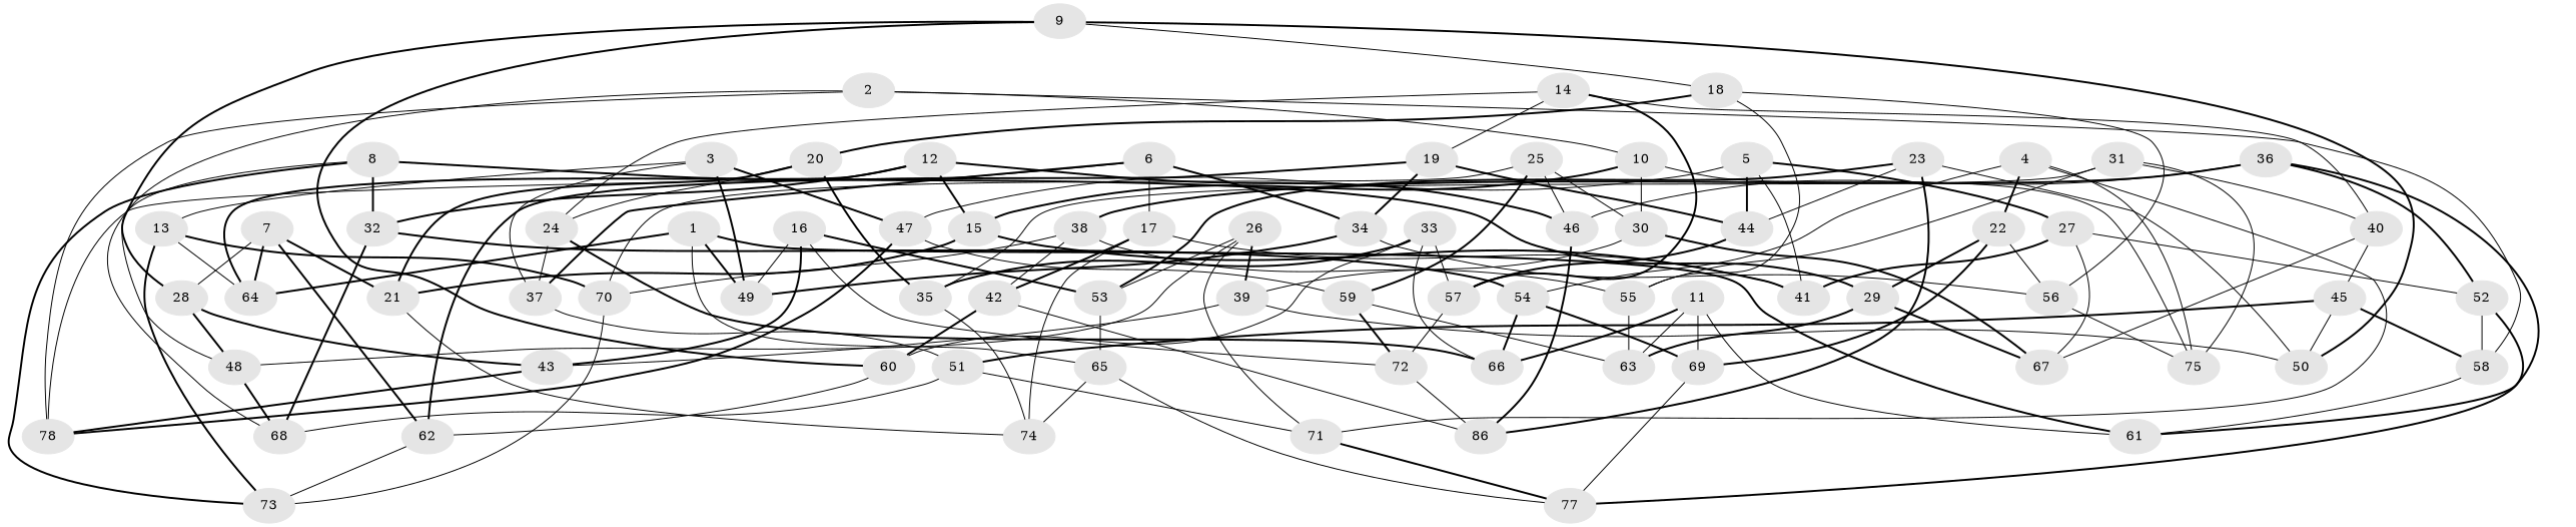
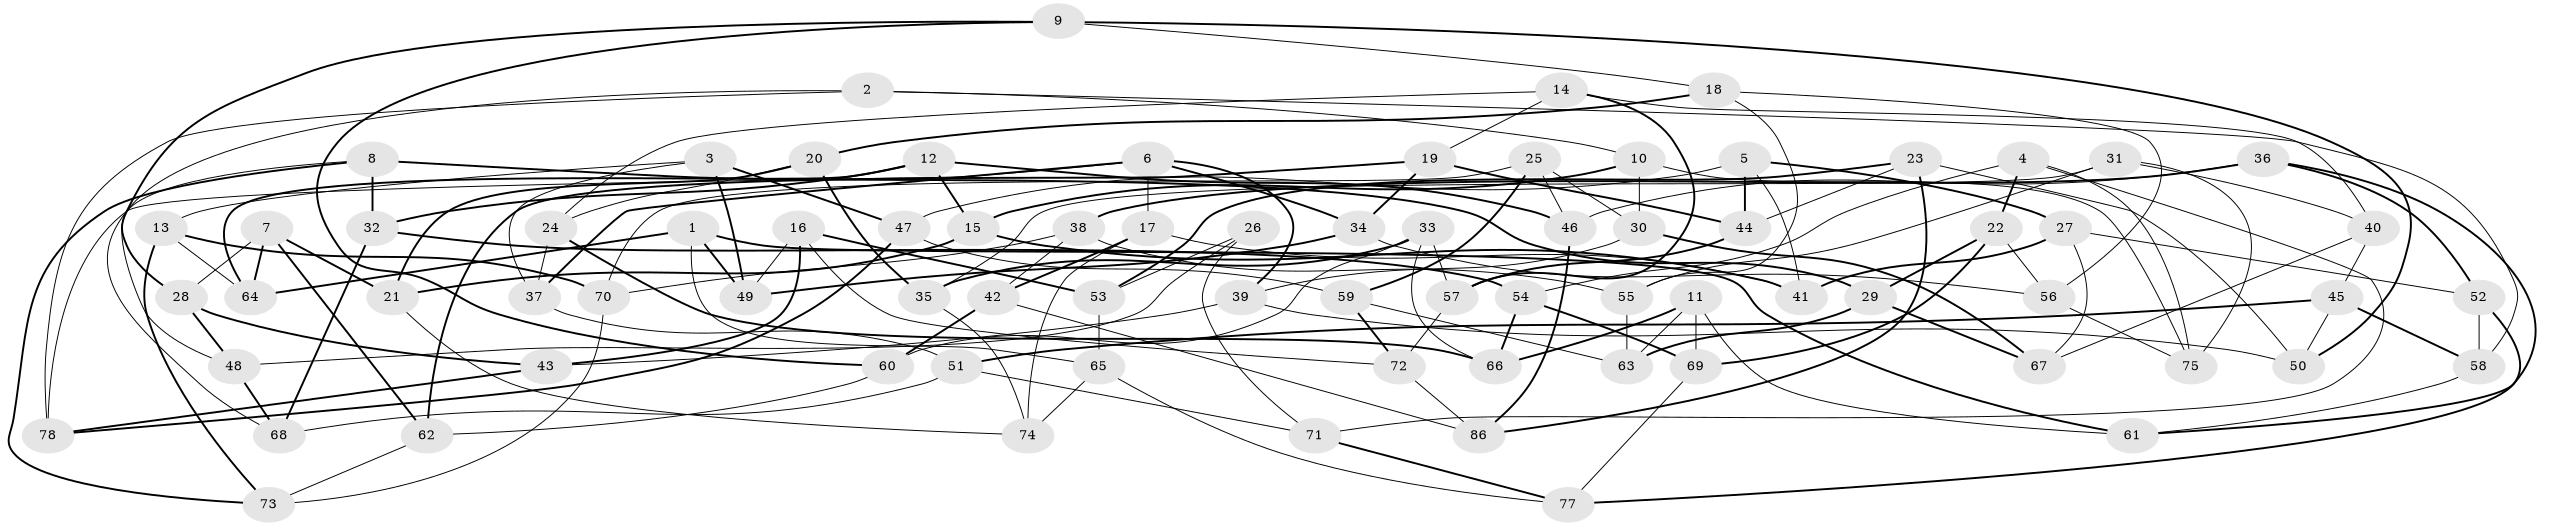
  graph {
    node [color=gray90 style=filled]
    edge [style=solid]
    1
    49
    61
    64
    65
    74
    77
    2
    10
    48
    58
    78
    75
    15
    30
    68
    3
    13
    37
    47
    73
    70
    51
    59
    4
    22
    54
    71
    29
    69
    56
    66
    5
    27
    41
    44
    52
    67
    57
    6
    17
    34
    42
    7
    21
    28
    62
    43
    8
    32
    63
    9
    18
    50
    60
    20
    55
    39
    11
    12
    46
    n62 [label=86]
    14
    19
    24
    40
    45
    72
    16
    53
    35
    23
    25
    26
    31
    33
    36
    38
    1 -- 49 [style=bold]
    1 -- 61 [style=bold]
    1 -- 64 [style=bold]
    1 -- 65
    65 -- 74
    65 -- 77
    2 -- 10
    2 -- 48
    2 -- 58
    2 -- 78
    10 -- 75
    10 -- 15 [style=bold]
    10 -- 30
    48 -- 68 [style=bold]
    58 -- 61
    15 -- 41 [style=bold]
    15 -- 21 [style=bold]
    30 -- 67 [style=bold]
    30 -- 39
    3 -- 49 [style=bold]
    3 -- 13
    3 -- 37
    3 -- 47 [style=bold]
    13 -- 64
    13 -- 73 [style=bold]
    13 -- 70 [style=bold]
    37 -- 51
    47 -- 78 [style=bold]
    47 -- 59
    70 -- 73
    51 -- 68
    51 -- 71
    59 -- 63
    59 -- 72 [style=bold]
    4 -- 75
    4 -- 22 [style=bold]
    4 -- 54
    4 -- 71
    22 -- 29 [style=bold]
    22 -- 69 [style=bold]
    22 -- 56
    54 -- 69 [style=bold]
    54 -- 66 [style=bold]
    71 -- 77 [style=bold]
    29 -- 67 [style=bold]
    29 -- 63 [style=bold]
    69 -- 77
    56 -- 75
    5 -- 47
    5 -- 27 [style=bold]
    5 -- 41
    5 -- 44 [style=bold]
    27 -- 41 [style=bold]
    27 -- 52
    27 -- 67
    44 -- 57 [style=bold]
    52 -- 77 [style=bold]
    52 -- 58
    57 -- 72
    6 -- 78
    6 -- 37 [style=bold]
    6 -- 17
    6 -- 34 [style=bold]
    17 -- 74
    17 -- 41
    17 -- 42 [style=bold]
    34 -- 49 [style=bold]
    34 -- 56
    42 -- 60 [style=bold]
    42 -- n62
    7 -- 64 [style=bold]
    7 -- 21 [style=bold]
    7 -- 28
    7 -- 62 [style=bold]
    21 -- 74
    28 -- 48 [style=bold]
    28 -- 43 [style=bold]
    62 -- 73
    43 -- 78 [style=bold]
    8 -- 68
    8 -- 73 [style=bold]
    8 -- 29 [style=bold]
    8 -- 32 [style=bold]
    32 -- 68 [style=bold]
    32 -- 54 [style=bold]
    9 -- 28 [style=bold]
    9 -- 18
    9 -- 50 [style=bold]
    9 -- 60 [style=bold]
    18 -- 56
    18 -- 20 [style=bold]
    18 -- 55
    60 -- 62
    20 -- 21 [style=bold]
    20 -- 24
    20 -- 35 [style=bold]
    55 -- 63
    39 -- 43
    39 -- 50
    11 -- 61
    11 -- 69
    11 -- 66 [style=bold]
    11 -- 63
    12 -- 64 [style=bold]
    12 -- 15 [style=bold]
    12 -- 32 [style=bold]
    12 -- 46 [style=bold]
    46 -- n62 [style=bold]
    14 -- 57 [style=bold]
    14 -- 19
    14 -- 24
    14 -- 40
    19 -- 44 [style=bold]
    19 -- 34 [style=bold]
    19 -- 62 [style=bold]
    24 -- 37
    24 -- 66 [style=bold]
    40 -- 67
    40 -- 45
    45 -- 58 [style=bold]
    45 -- 51 [style=bold]
    45 -- 50
    72 -- n62
    16 -- 49
    16 -- 43 [style=bold]
    16 -- 72
    16 -- 53 [style=bold]
    53 -- 65
    35 -- 74
    23 -- 44
    23 -- 50
    23 -- n62 [style=bold]
    23 -- 53 [style=bold]
    25 -- 30
    25 -- 70
    25 -- 59 [style=bold]
    25 -- 46
    26 -- 48
    26 -- 71
-   26 -- 39 [style=bold]
+   6 -- 39 [style=bold]
    26 -- 53
    31 -- 75
    31 -- 55
    31 -- 40
    31 -- 35
    33 -- 66
    33 -- 57
    33 -- 60
    33 -- 35 [style=bold]
    36 -- 61 [style=bold]
    36 -- 52 [style=bold]
    36 -- 46
    36 -- 38 [style=bold]
    38 -- 70
    38 -- 42
    38 -- 55
  }
